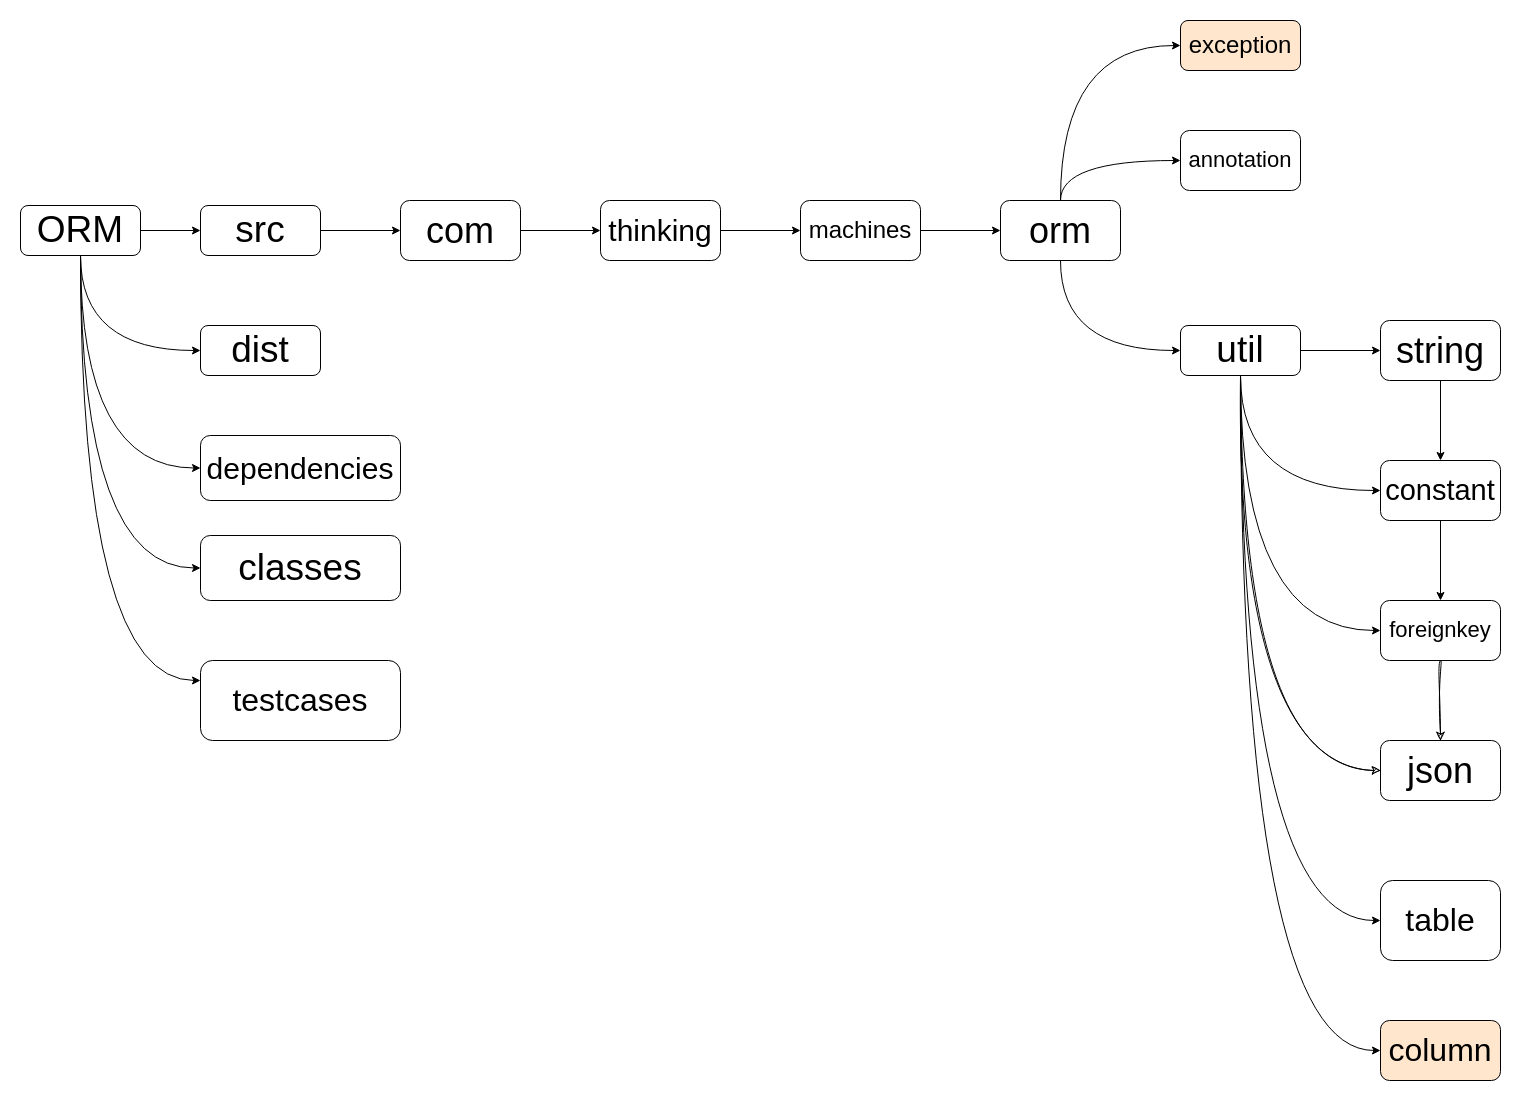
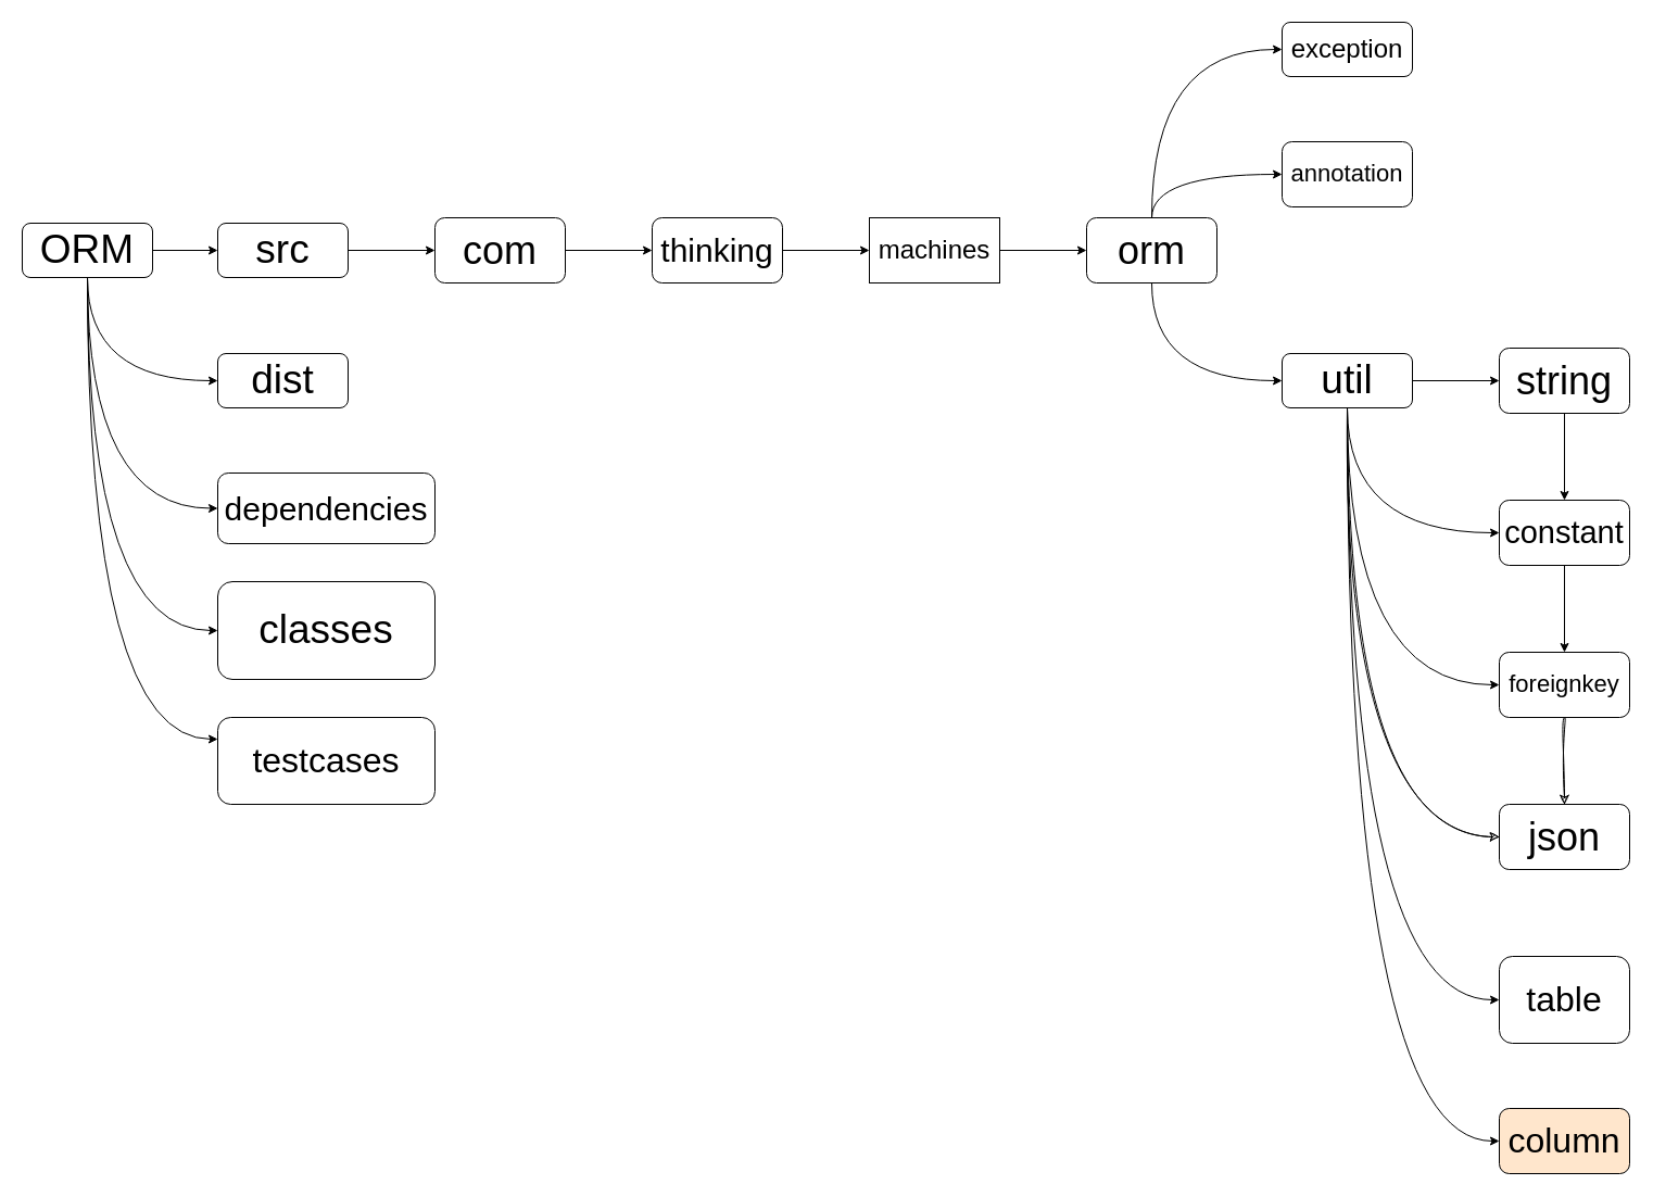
  <mxCell id="0" />
  <mxCell id="1" parent="0" />
  <mxCell id="2" style="edgeStyle=orthogonalEdgeStyle;rounded=0;orthogonalLoop=1;jettySize=auto;html=1;entryX=0;entryY=0.5;entryDx=0;entryDy=0;" parent="1" source="7" target="9" edge="1"><mxGeometry relative="1" as="geometry" /></mxCell>
  <mxCell id="3" style="edgeStyle=orthogonalEdgeStyle;rounded=0;orthogonalLoop=1;jettySize=auto;html=1;exitX=0.5;exitY=1;exitDx=0;exitDy=0;entryX=0;entryY=0.5;entryDx=0;entryDy=0;curved=1;" parent="1" source="7" target="10" edge="1"><mxGeometry relative="1" as="geometry" /></mxCell>
  <mxCell id="4" style="edgeStyle=orthogonalEdgeStyle;rounded=0;orthogonalLoop=1;jettySize=auto;html=1;exitX=0.5;exitY=1;exitDx=0;exitDy=0;entryX=0;entryY=0.5;entryDx=0;entryDy=0;curved=1;" parent="1" source="7" target="11" edge="1"><mxGeometry relative="1" as="geometry" /></mxCell>
  <mxCell id="5" style="edgeStyle=orthogonalEdgeStyle;rounded=0;orthogonalLoop=1;jettySize=auto;html=1;exitX=0.5;exitY=1;exitDx=0;exitDy=0;entryX=0;entryY=0.5;entryDx=0;entryDy=0;curved=1;" parent="1" source="7" target="12" edge="1"><mxGeometry relative="1" as="geometry" /></mxCell>
  <mxCell id="6" style="edgeStyle=orthogonalEdgeStyle;rounded=0;orthogonalLoop=1;jettySize=auto;html=1;exitX=0.5;exitY=1;exitDx=0;exitDy=0;entryX=0;entryY=0.25;entryDx=0;entryDy=0;curved=1;" edge="1" parent="1" source="7" target="41"><mxGeometry relative="1" as="geometry" /></mxCell>
  <mxCell id="7" value="&lt;font style=&quot;font-size: 37px;&quot;&gt;ORM&lt;/font&gt;" style="rounded=1;whiteSpace=wrap;html=1;" parent="1" vertex="1"><mxGeometry x="20" y="205" width="120" height="50" as="geometry" /></mxCell>
  <mxCell id="8" value="" style="edgeStyle=orthogonalEdgeStyle;rounded=0;orthogonalLoop=1;jettySize=auto;html=1;" parent="1" source="9" target="14" edge="1"><mxGeometry relative="1" as="geometry" /></mxCell>
  <mxCell id="9" value="&lt;span style=&quot;font-size: 37px;&quot;&gt;src&lt;/span&gt;" style="rounded=1;whiteSpace=wrap;html=1;" parent="1" vertex="1"><mxGeometry x="200" y="205" width="120" height="50" as="geometry" /></mxCell>
  <mxCell id="10" value="&lt;font style=&quot;font-size: 37px;&quot;&gt;dist&lt;br&gt;&lt;/font&gt;" style="rounded=1;whiteSpace=wrap;html=1;" parent="1" vertex="1"><mxGeometry x="200" y="325" width="120" height="50" as="geometry" /></mxCell>
  <mxCell id="11" value="&lt;font style=&quot;font-size: 30px;&quot;&gt;dependencies&lt;/font&gt;" style="rounded=1;whiteSpace=wrap;html=1;shadow=0;" parent="1" vertex="1"><mxGeometry x="200" y="435" width="200" height="65" as="geometry" /></mxCell>
- <mxCell id="12" value="&lt;font style=&quot;font-size: 37px;&quot;&gt;classes&lt;/font&gt;" style="rounded=1;whiteSpace=wrap;html=1;" parent="1" vertex="1"><mxGeometry x="200" y="535" width="200" height="65" as="geometry" /></mxCell>
+ <mxCell id="12" value="&lt;font style=&quot;font-size: 37px;&quot;&gt;classes&lt;/font&gt;" style="rounded=1;whiteSpace=wrap;html=1;" parent="1" vertex="1"><mxGeometry x="200" y="535" width="200" height="90" as="geometry" /></mxCell>
  <mxCell id="13" value="" style="edgeStyle=orthogonalEdgeStyle;rounded=0;orthogonalLoop=1;jettySize=auto;html=1;" parent="1" source="14" target="16" edge="1"><mxGeometry relative="1" as="geometry" /></mxCell>
  <mxCell id="14" value="&lt;font style=&quot;font-size: 36px;&quot;&gt;com&lt;/font&gt;" style="whiteSpace=wrap;html=1;rounded=1;" parent="1" vertex="1"><mxGeometry x="400" y="200" width="120" height="60" as="geometry" /></mxCell>
  <mxCell id="15" value="" style="edgeStyle=orthogonalEdgeStyle;rounded=0;orthogonalLoop=1;jettySize=auto;html=1;" parent="1" source="16" target="18" edge="1"><mxGeometry relative="1" as="geometry" /></mxCell>
  <mxCell id="16" value="&lt;font style=&quot;font-size: 30px;&quot;&gt;thinking&lt;/font&gt;" style="whiteSpace=wrap;html=1;rounded=1;" parent="1" vertex="1"><mxGeometry x="600" y="200" width="120" height="60" as="geometry" /></mxCell>
  <mxCell id="17" value="" style="edgeStyle=orthogonalEdgeStyle;rounded=0;orthogonalLoop=1;jettySize=auto;html=1;" parent="1" source="18" target="22" edge="1"><mxGeometry relative="1" as="geometry" /></mxCell>
- <mxCell id="18" value="&lt;font style=&quot;font-size: 24px;&quot;&gt;machines&lt;/font&gt;" style="whiteSpace=wrap;html=1;rounded=1;" parent="1" vertex="1"><mxGeometry x="800" y="200" width="120" height="60" as="geometry" /></mxCell>
+ <mxCell id="18" value="&lt;font style=&quot;font-size: 24px;&quot;&gt;machines&lt;/font&gt;" style="whiteSpace=wrap;html=1;rounded=0;" parent="1" vertex="1"><mxGeometry x="800" y="200" width="120" height="60" as="geometry" /></mxCell>
  <mxCell id="19" style="edgeStyle=orthogonalEdgeStyle;rounded=0;orthogonalLoop=1;jettySize=auto;html=1;exitX=0.5;exitY=1;exitDx=0;exitDy=0;entryX=0;entryY=0.5;entryDx=0;entryDy=0;curved=1;" parent="1" source="22" target="29" edge="1"><mxGeometry relative="1" as="geometry" /></mxCell>
  <mxCell id="20" style="edgeStyle=orthogonalEdgeStyle;rounded=0;orthogonalLoop=1;jettySize=auto;html=1;exitX=0.5;exitY=0;exitDx=0;exitDy=0;entryX=0;entryY=0.5;entryDx=0;entryDy=0;curved=1;" parent="1" source="22" target="30" edge="1"><mxGeometry relative="1" as="geometry" /></mxCell>
  <mxCell id="21" style="edgeStyle=orthogonalEdgeStyle;rounded=0;orthogonalLoop=1;jettySize=auto;html=1;exitX=0.5;exitY=0;exitDx=0;exitDy=0;entryX=0;entryY=0.5;entryDx=0;entryDy=0;curved=1;" parent="1" source="22" target="38" edge="1"><mxGeometry relative="1" as="geometry" /></mxCell>
  <mxCell id="22" value="&lt;font style=&quot;font-size: 36px;&quot;&gt;orm&lt;/font&gt;" style="whiteSpace=wrap;html=1;rounded=1;" parent="1" vertex="1"><mxGeometry x="1000" y="200" width="120" height="60" as="geometry" /></mxCell>
  <mxCell id="23" value="" style="edgeStyle=orthogonalEdgeStyle;rounded=0;orthogonalLoop=1;jettySize=auto;html=1;fontFamily=Helvetica;fontSize=12;fontColor=default;" parent="1" source="29" target="32" edge="1"><mxGeometry relative="1" as="geometry" /></mxCell>
  <mxCell id="24" style="edgeStyle=orthogonalEdgeStyle;rounded=0;orthogonalLoop=1;jettySize=auto;html=1;exitX=0.5;exitY=1;exitDx=0;exitDy=0;entryX=0;entryY=0.5;entryDx=0;entryDy=0;fontFamily=Helvetica;fontSize=12;fontColor=default;curved=1;" parent="1" source="29" target="34" edge="1"><mxGeometry relative="1" as="geometry" /></mxCell>
  <mxCell id="25" style="edgeStyle=orthogonalEdgeStyle;rounded=0;orthogonalLoop=1;jettySize=auto;html=1;exitX=0.5;exitY=1;exitDx=0;exitDy=0;entryX=0;entryY=0.5;entryDx=0;entryDy=0;fontFamily=Helvetica;fontSize=12;fontColor=default;curved=1;" parent="1" source="29" target="36" edge="1"><mxGeometry relative="1" as="geometry" /></mxCell>
  <mxCell id="26" style="edgeStyle=orthogonalEdgeStyle;rounded=0;sketch=1;hachureGap=4;jiggle=2;curveFitting=1;orthogonalLoop=1;jettySize=auto;html=1;exitX=0.5;exitY=1;exitDx=0;exitDy=0;entryX=0;entryY=0.5;entryDx=0;entryDy=0;fontFamily=Architects Daughter;fontSource=https%3A%2F%2Ffonts.googleapis.com%2Fcss%3Ffamily%3DArchitects%2BDaughter;fontSize=16;curved=1;" parent="1" source="29" target="37" edge="1"><mxGeometry relative="1" as="geometry" /></mxCell>
  <mxCell id="27" style="edgeStyle=orthogonalEdgeStyle;rounded=0;orthogonalLoop=1;jettySize=auto;html=1;exitX=0.5;exitY=1;exitDx=0;exitDy=0;entryX=0;entryY=0.5;entryDx=0;entryDy=0;curved=1;" edge="1" parent="1" source="29" target="40"><mxGeometry relative="1" as="geometry" /></mxCell>
  <mxCell id="28" style="edgeStyle=orthogonalEdgeStyle;rounded=0;orthogonalLoop=1;jettySize=auto;html=1;exitX=0.5;exitY=1;exitDx=0;exitDy=0;entryX=0;entryY=0.5;entryDx=0;entryDy=0;curved=1;" edge="1" parent="1" source="29" target="39"><mxGeometry relative="1" as="geometry" /></mxCell>
  <mxCell id="29" value="&lt;font style=&quot;font-size: 37px;&quot;&gt;util&lt;/font&gt;" style="rounded=1;whiteSpace=wrap;html=1;" parent="1" vertex="1"><mxGeometry x="1180" y="325" width="120" height="50" as="geometry" /></mxCell>
- <mxCell id="30" value="&lt;font style=&quot;font-size: 24px;&quot;&gt;exception&lt;/font&gt;" style="rounded=1;whiteSpace=wrap;html=1;fillColor=#ffe6cc;" parent="1" vertex="1"><mxGeometry x="1180" y="20" width="120" height="50" as="geometry" /></mxCell>
+ <mxCell id="30" value="&lt;font style=&quot;font-size: 24px;&quot;&gt;exception&lt;/font&gt;" style="rounded=1;whiteSpace=wrap;html=1;" parent="1" vertex="1"><mxGeometry x="1180" y="20" width="120" height="50" as="geometry" /></mxCell>
  <mxCell id="31" value="" style="edgeStyle=orthogonalEdgeStyle;rounded=0;orthogonalLoop=1;jettySize=auto;html=1;fontFamily=Helvetica;fontSize=12;fontColor=default;" parent="1" source="32" target="34" edge="1"><mxGeometry relative="1" as="geometry" /></mxCell>
  <mxCell id="32" value="&lt;font style=&quot;font-size: 36px;&quot;&gt;string&lt;/font&gt;" style="whiteSpace=wrap;html=1;rounded=1;" parent="1" vertex="1"><mxGeometry x="1380" y="320" width="120" height="60" as="geometry" /></mxCell>
  <mxCell id="33" value="" style="edgeStyle=orthogonalEdgeStyle;rounded=0;orthogonalLoop=1;jettySize=auto;html=1;fontFamily=Helvetica;fontSize=12;fontColor=default;" parent="1" source="34" target="36" edge="1"><mxGeometry relative="1" as="geometry" /></mxCell>
  <mxCell id="34" value="&lt;font style=&quot;font-size: 29px;&quot;&gt;constant&lt;/font&gt;" style="whiteSpace=wrap;html=1;rounded=1;" parent="1" vertex="1"><mxGeometry x="1380" y="460" width="120" height="60" as="geometry" /></mxCell>
  <mxCell id="35" value="" style="edgeStyle=orthogonalEdgeStyle;rounded=0;sketch=1;hachureGap=4;jiggle=2;curveFitting=1;orthogonalLoop=1;jettySize=auto;html=1;fontFamily=Architects Daughter;fontSource=https%3A%2F%2Ffonts.googleapis.com%2Fcss%3Ffamily%3DArchitects%2BDaughter;fontSize=16;strokeColor=default;curved=1;" parent="1" source="36" target="37" edge="1"><mxGeometry relative="1" as="geometry" /></mxCell>
  <mxCell id="36" value="&lt;font style=&quot;font-size: 22px;&quot;&gt;foreignkey&lt;/font&gt;" style="whiteSpace=wrap;html=1;rounded=1;" parent="1" vertex="1"><mxGeometry x="1380" y="600" width="120" height="60" as="geometry" /></mxCell>
  <mxCell id="37" value="&lt;font style=&quot;font-size: 36px;&quot;&gt;json&lt;/font&gt;" style="whiteSpace=wrap;html=1;rounded=1;" parent="1" vertex="1"><mxGeometry x="1380" y="740" width="120" height="60" as="geometry" /></mxCell>
  <mxCell id="38" value="&lt;font style=&quot;font-size: 22px;&quot;&gt;annotation&lt;/font&gt;" style="whiteSpace=wrap;html=1;rounded=1;" parent="1" vertex="1"><mxGeometry x="1180" y="130" width="120" height="60" as="geometry" /></mxCell>
  <mxCell id="39" value="&lt;font style=&quot;font-size: 32px;&quot;&gt;table&lt;/font&gt;" style="whiteSpace=wrap;html=1;rounded=1;" vertex="1" parent="1"><mxGeometry x="1380" y="880" width="120" height="80" as="geometry" /></mxCell>
  <mxCell id="40" value="&lt;font style=&quot;font-size: 32px;&quot;&gt;column&lt;/font&gt;" style="whiteSpace=wrap;html=1;rounded=1;fillColor=#ffe6cc;" vertex="1" parent="1"><mxGeometry x="1380" y="1020" width="120" height="60" as="geometry" /></mxCell>
  <mxCell id="41" value="&lt;font style=&quot;font-size: 32px;&quot;&gt;testcases&lt;/font&gt;" style="whiteSpace=wrap;html=1;rounded=1;" vertex="1" parent="1"><mxGeometry x="200" y="660" width="200" height="80" as="geometry" /></mxCell>
